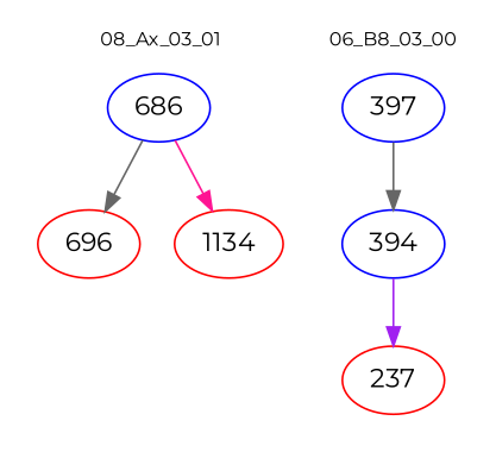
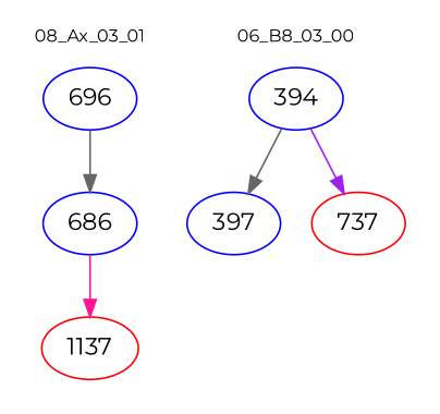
  digraph {
    fontname=Montserrat
    node [color=blue fontname=Montserrat]
    edge [color=gray40 fontname=Montserrat]
    n1 [label=686]
-   n2 [color=red label=696]
-   n3 [color=red label=1134]
+   n2 [label=696]
+   n3 [color=red label=1137]
    n4 [label=394]
    n5 [label=397]
-   n6 [color=red label=237]
+   n6 [color=red label=737]
    subgraph cluster_1 {
      color=white
      fontsize=10
      label="08_Ax_03_01"
      n1
      n2
      n3
    }
    subgraph cluster_2 {
      color=white
      fontsize=10
      label="06_B8_03_00"
      n4
      n5
      n6
    }
-   n1 -> n2
+   n2 -> n1
    n1 -> n3 [color=deeppink]
-   n5 -> n4
+   n4 -> n5
    n4 -> n6 [color=purple]
  }
